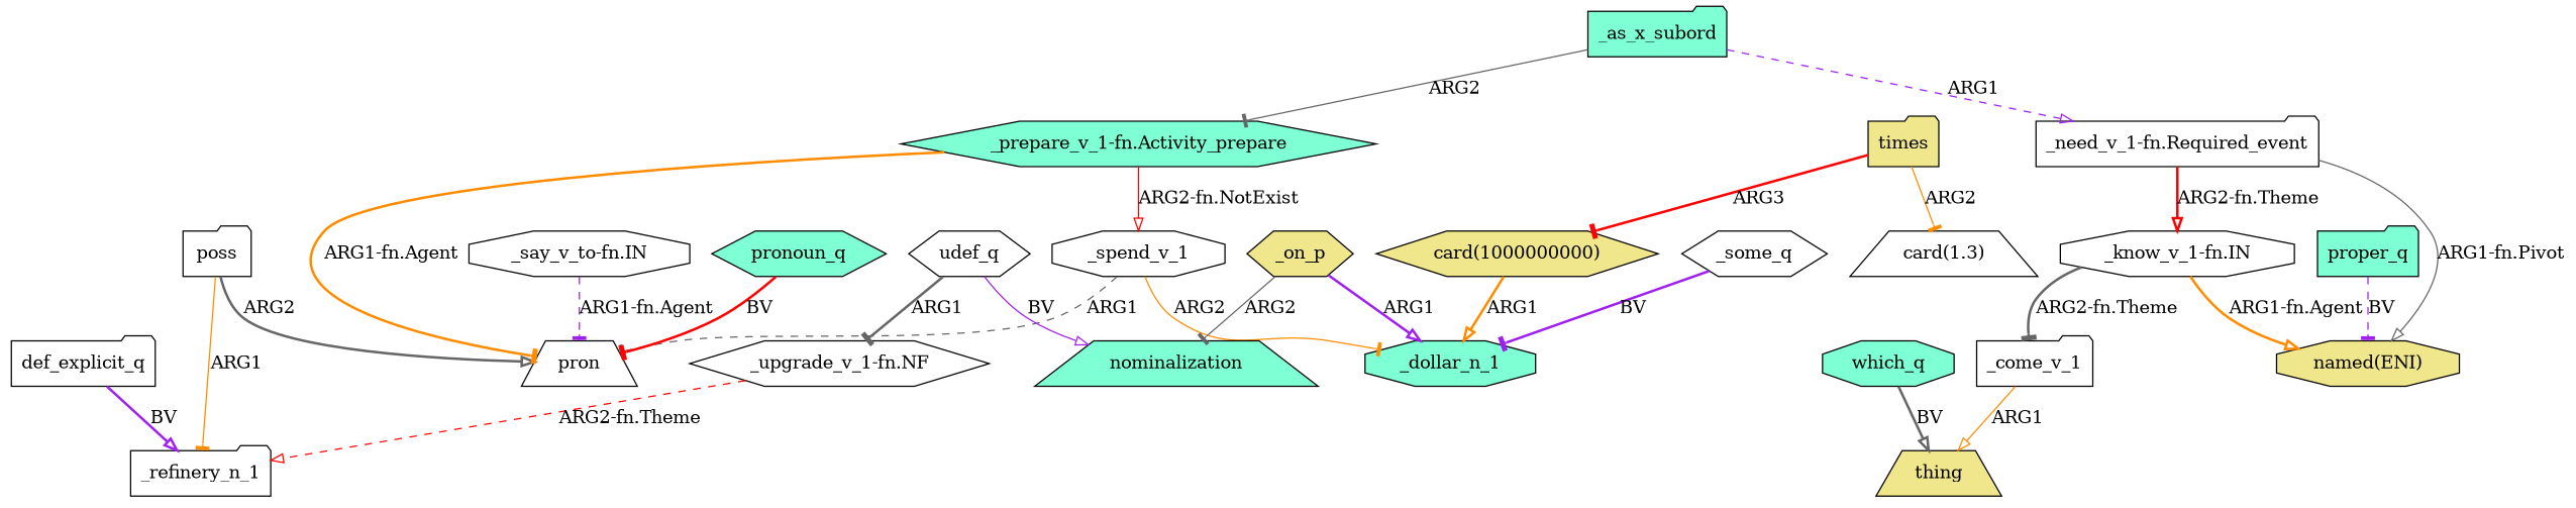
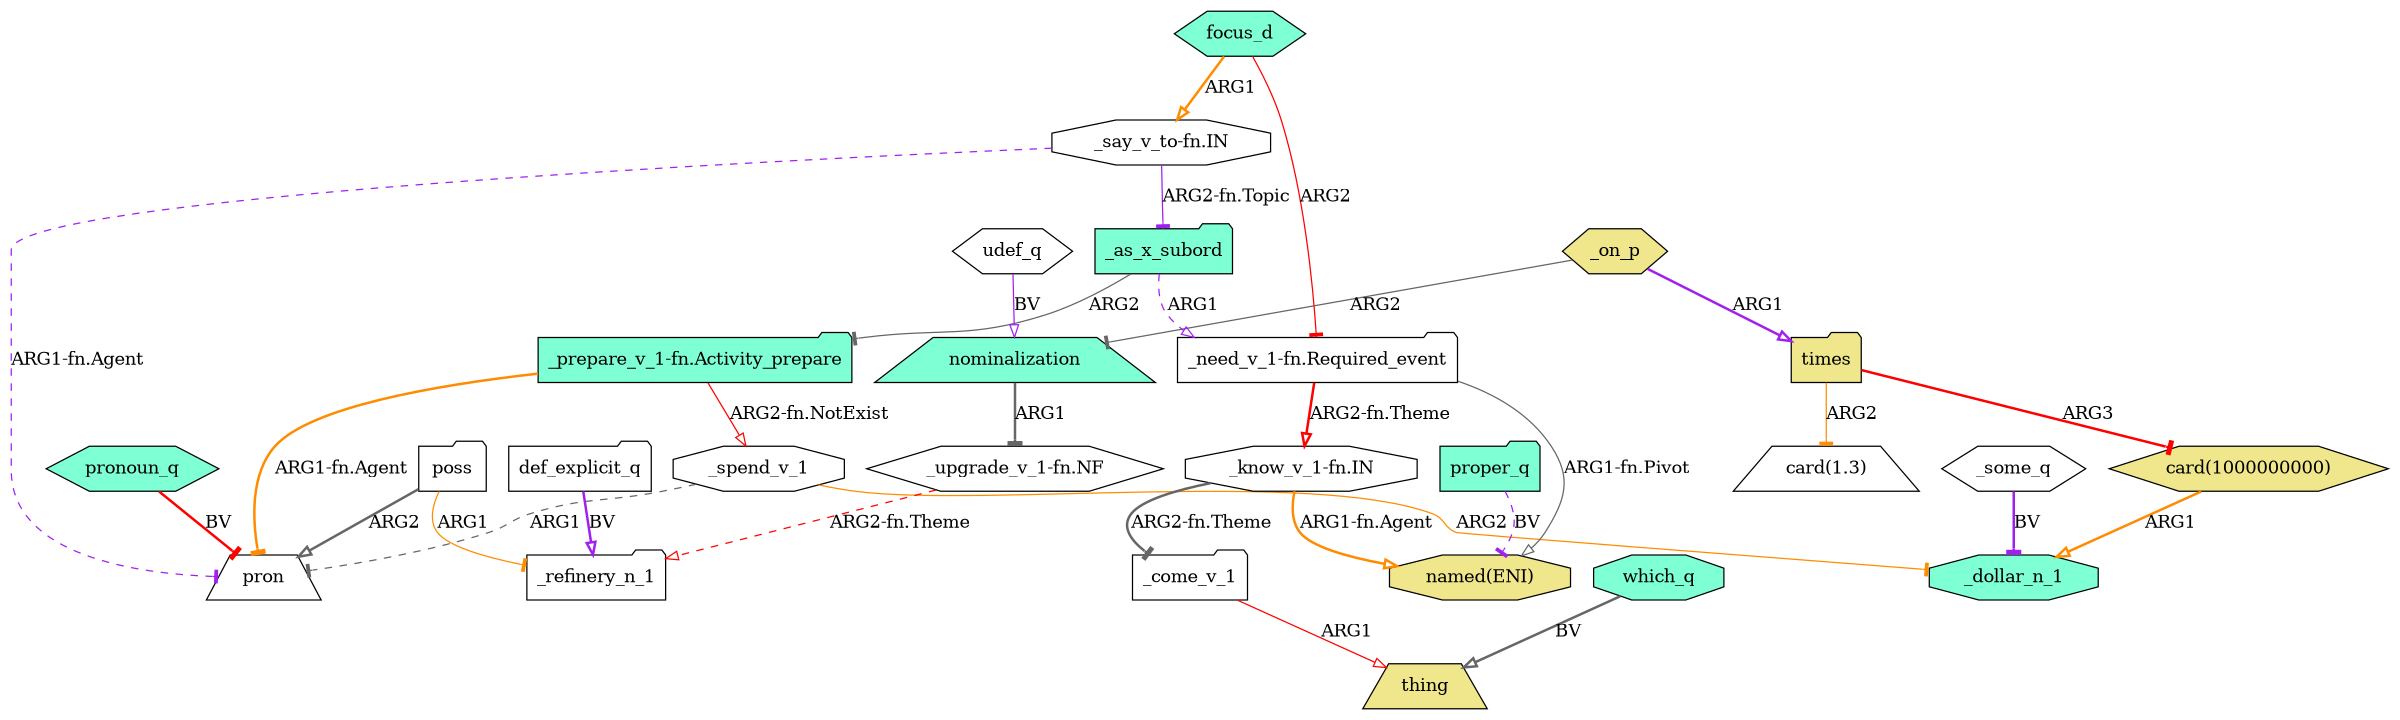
  digraph {
    node [fillcolor=white shape=folder style=filled]
    edge [arrowhead=tee color=gray40 style=bold]
    _spend_v_1 [shape=octagon]
    pron [shape=trapezium]
    _dollar_n_1 [fillcolor=aquamarine shape=octagon]
    poss
    _refinery_n_1
    "_know_v_1-fn.IN" [shape=octagon]
    _come_v_1
    "named(ENI)" [fillcolor=khaki shape=octagon]
    thing [fillcolor=khaki shape=trapezium]
    _on_p [fillcolor=khaki shape=hexagon]
    nominalization [fillcolor=aquamarine shape=trapezium]
    "_upgrade_v_1-fn.NF" [shape=hexagon]
    "_need_v_1-fn.Required_event"
    times [fillcolor=khaki]
    "card(1.3)" [shape=trapezium]
    "card(1000000000)" [fillcolor=khaki shape=hexagon]
    _as_x_subord [fillcolor=aquamarine]
-   "_prepare_v_1-fn.Activity_prepare" [fillcolor=aquamarine shape=hexagon]
+   "_prepare_v_1-fn.Activity_prepare" [fillcolor=aquamarine]
+   focus_d [fillcolor=aquamarine shape=hexagon]
    "_say_v_to-fn.IN" [shape=octagon]
    pronoun_q [fillcolor=aquamarine shape=hexagon]
    _some_q [shape=hexagon]
    proper_q [fillcolor=aquamarine]
    udef_q [shape=hexagon]
    def_explicit_q
    which_q [fillcolor=aquamarine shape=octagon]
    _spend_v_1 -> pron [label=ARG1 style=dashed]
    _spend_v_1 -> _dollar_n_1 [color=darkorange label=ARG2 style=solid]
    poss -> pron [arrowhead=onormal label=ARG2]
    poss -> _refinery_n_1 [color=darkorange label=ARG1 style=solid]
    "_know_v_1-fn.IN" -> _come_v_1 [label="ARG2-fn.Theme"]
    "_know_v_1-fn.IN" -> "named(ENI)" [arrowhead=onormal color=darkorange label="ARG1-fn.Agent"]
-   _come_v_1 -> thing [arrowhead=onormal color=darkorange label=ARG1 style=solid]
-   _on_p -> _dollar_n_1 [arrowhead=onormal color=purple label=ARG1]
+   _come_v_1 -> thing [arrowhead=onormal color=red label=ARG1 style=solid]
+   _on_p -> times [arrowhead=onormal color=purple label=ARG1]
    _on_p -> nominalization [label=ARG2 style=solid]
-   udef_q -> "_upgrade_v_1-fn.NF" [label=ARG1]
+   nominalization -> "_upgrade_v_1-fn.NF" [label=ARG1]
    "_upgrade_v_1-fn.NF" -> _refinery_n_1 [arrowhead=onormal color=red label="ARG2-fn.Theme" style=dashed]
    "_need_v_1-fn.Required_event" -> "_know_v_1-fn.IN" [arrowhead=onormal color=red label="ARG2-fn.Theme"]
    "_need_v_1-fn.Required_event" -> "named(ENI)" [arrowhead=onormal label="ARG1-fn.Pivot" style=solid]
    times -> "card(1.3)" [color=darkorange label=ARG2 style=solid]
    times -> "card(1000000000)" [color=red label=ARG3]
    "card(1000000000)" -> _dollar_n_1 [arrowhead=onormal color=darkorange label=ARG1]
    _as_x_subord -> "_need_v_1-fn.Required_event" [arrowhead=onormal color=purple label=ARG1 style=dashed]
    _as_x_subord -> "_prepare_v_1-fn.Activity_prepare" [label=ARG2 style=solid]
    "_prepare_v_1-fn.Activity_prepare" -> _spend_v_1 [arrowhead=onormal color=red label="ARG2-fn.NotExist" style=solid]
    "_prepare_v_1-fn.Activity_prepare" -> pron [color=darkorange label="ARG1-fn.Agent"]
+   focus_d -> "_need_v_1-fn.Required_event" [color=red label=ARG2 style=solid]
+   focus_d -> "_say_v_to-fn.IN" [arrowhead=onormal color=darkorange label=ARG1]
    "_say_v_to-fn.IN" -> pron [color=purple label="ARG1-fn.Agent" style=dashed]
+   "_say_v_to-fn.IN" -> _as_x_subord [color=purple label="ARG2-fn.Topic" style=solid]
    pronoun_q -> pron [color=red label=BV]
    _some_q -> _dollar_n_1 [color=purple label=BV]
    proper_q -> "named(ENI)" [color=purple label=BV style=dashed]
    udef_q -> nominalization [arrowhead=onormal color=purple label=BV style=solid]
    def_explicit_q -> _refinery_n_1 [arrowhead=onormal color=purple label=BV]
    which_q -> thing [arrowhead=onormal label=BV]
  }
